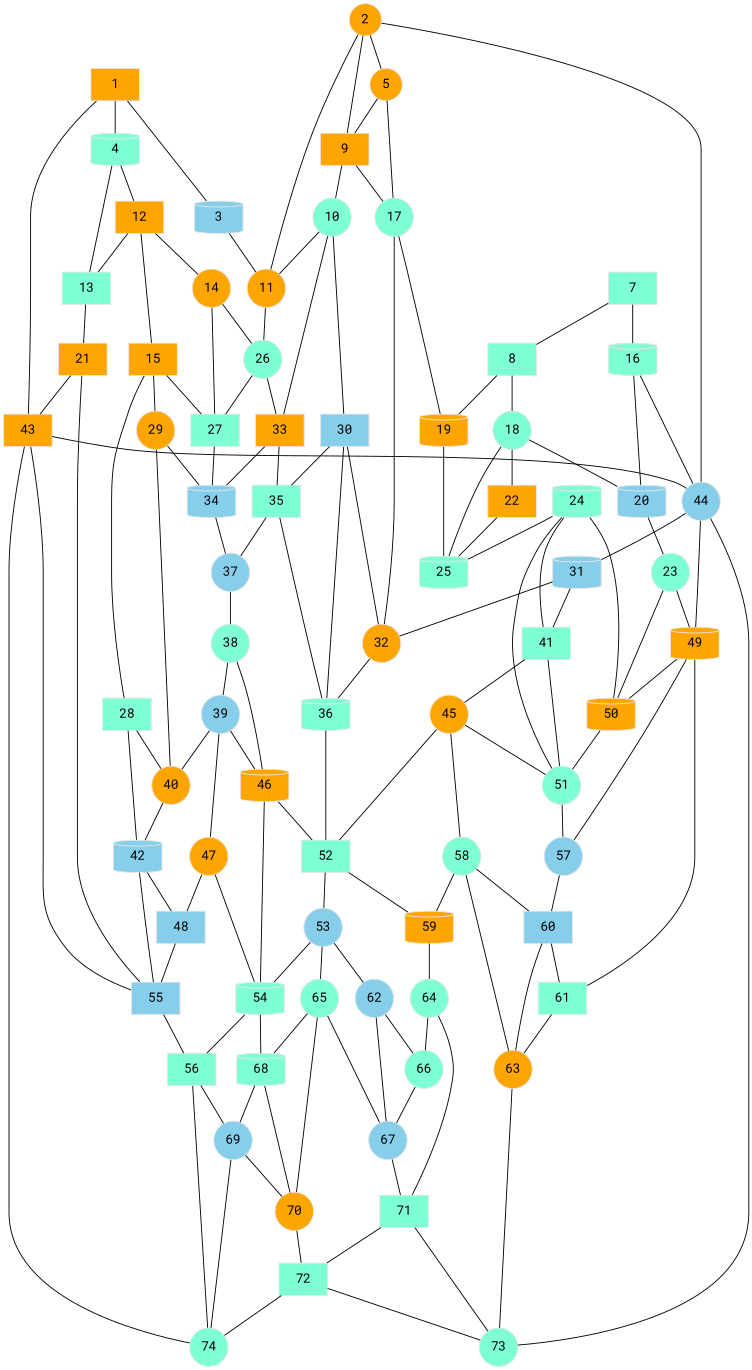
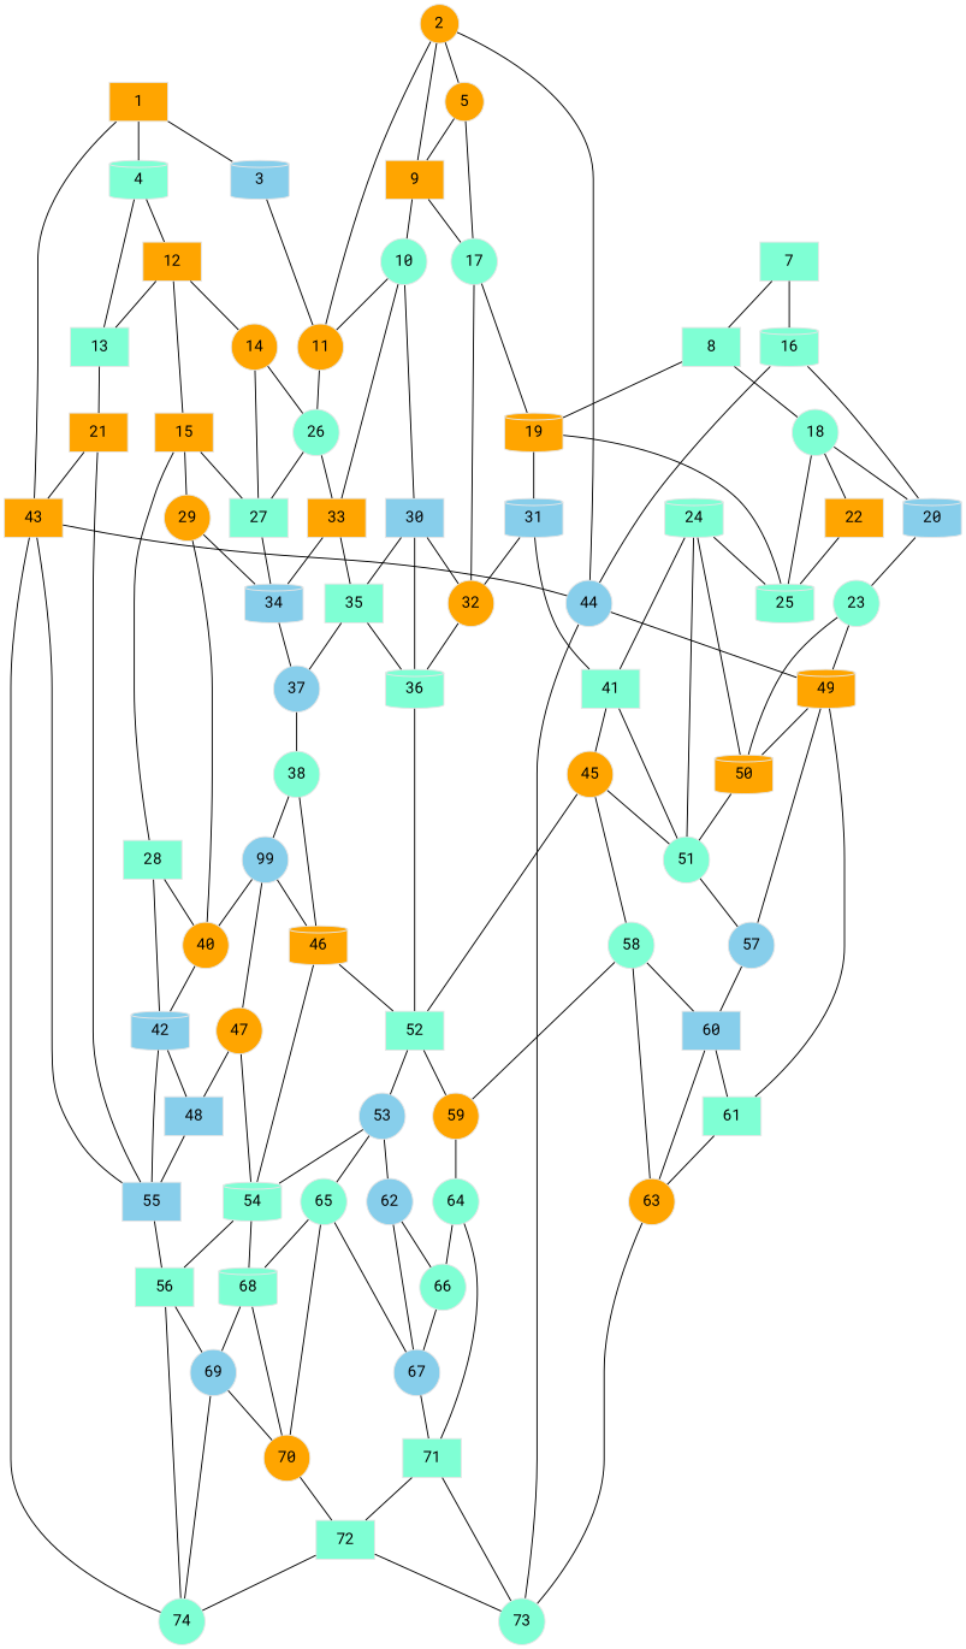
  graph {
    fontname="Roboto Mono"
    node [color=gray90 fillcolor=aquamarine fontname="Roboto Mono" shape=circle style=filled]
    edge [fontname="Roboto Mono" weight=1.0]
    1 [fillcolor=orange shape=box]
    3 [fillcolor=skyblue shape=cylinder]
    4 [shape=cylinder]
    43 [fillcolor=orange shape=box]
    11 [fillcolor=orange]
    12 [fillcolor=orange shape=box]
    13 [shape=box]
    44 [fillcolor=skyblue]
    55 [fillcolor=skyblue shape=box]
    74
    2 [fillcolor=orange]
    5 [fillcolor=orange]
    9 [fillcolor=orange shape=box]
    17
    10
    26
    49 [fillcolor=orange shape=cylinder]
    73
    14 [fillcolor=orange]
    27 [shape=box]
    15 [fillcolor=orange shape=box]
    21 [fillcolor=orange shape=box]
    19 [fillcolor=orange shape=cylinder]
    32 [fillcolor=orange]
    7 [shape=box]
    8 [shape=box]
    16 [shape=cylinder]
    18
    20 [fillcolor=skyblue shape=cylinder]
    22 [fillcolor=orange shape=box]
    25 [shape=cylinder]
    31 [fillcolor=skyblue shape=cylinder]
    30 [fillcolor=skyblue shape=box]
    33 [fillcolor=orange shape=box]
    35 [shape=box]
    36 [shape=cylinder]
    34 [fillcolor=skyblue shape=cylinder]
    28 [shape=box]
    29 [fillcolor=orange]
    40 [fillcolor=orange]
    42 [fillcolor=skyblue shape=cylinder]
    23
    41 [shape=box]
    50 [fillcolor=orange shape=cylinder]
    56 [shape=box]
    57 [fillcolor=skyblue]
    61 [shape=box]
    51
    24 [shape=cylinder]
    45 [fillcolor=orange]
    37 [fillcolor=skyblue]
    48 [fillcolor=skyblue shape=box]
    52 [shape=box]
    38
    53 [fillcolor=skyblue]
-   59 [fillcolor=orange shape=cylinder]
-   39 [fillcolor=skyblue]
+   59 [fillcolor=orange]
+   39 [fillcolor=skyblue label=99]
    46 [fillcolor=orange shape=cylinder]
    47 [fillcolor=orange]
    54 [shape=cylinder]
    58
    60 [fillcolor=skyblue shape=box]
    63 [fillcolor=orange]
    68 [shape=cylinder]
    62 [fillcolor=skyblue]
    65
    64
    66
    67 [fillcolor=skyblue]
    70 [fillcolor=orange]
    69 [fillcolor=skyblue]
    71 [shape=box]
    72 [shape=box]
    1 -- 3
    1 -- 4
    1 -- 43
    3 -- 11
    4 -- 12
    4 -- 13
    43 -- 44 [weight=2.0]
    43 -- 55
    43 -- 74
    11 -- 26
    12 -- 13
    12 -- 14
    12 -- 15
    13 -- 21 [weight=2.0]
    44 -- 49
    44 -- 73
    55 -- 56
    2 -- 11
    2 -- 44
    2 -- 5
    2 -- 9
    5 -- 9
    5 -- 17
    9 -- 17
    9 -- 10
    17 -- 19
    17 -- 32
    10 -- 11
    10 -- 30
    10 -- 33
    26 -- 27
    26 -- 33
    49 -- 50
    49 -- 57 [weight=2.0]
    49 -- 61
    14 -- 26
    14 -- 27
    27 -- 34
    15 -- 27
    15 -- 28
    15 -- 29
    21 -- 43
    21 -- 55
    19 -- 25
-   44 -- 31
+   19 -- 31
    32 -- 36
    7 -- 8
    7 -- 16 [weight=2.0]
    8 -- 19
    8 -- 18
    16 -- 44
    16 -- 20
    18 -- 20
    18 -- 22
    18 -- 25
    20 -- 23
    22 -- 25
    31 -- 32
    31 -- 41
    30 -- 32
    30 -- 35
    30 -- 36
    33 -- 35
    33 -- 34
    35 -- 36
    35 -- 37
    36 -- 52
    34 -- 37
    28 -- 40
    28 -- 42
    29 -- 34
    29 -- 40
    40 -- 42
    42 -- 55
    42 -- 48
    23 -- 49
    23 -- 50
    41 -- 51
    41 -- 45
    50 -- 51 [weight=2.0]
    56 -- 74
    56 -- 69
    57 -- 60
    61 -- 63
    51 -- 57
    24 -- 25
    24 -- 41
    24 -- 50
    24 -- 51
    45 -- 51
    45 -- 52
    45 -- 58
    37 -- 38 [weight=2.0]
    48 -- 55 [weight=2.0]
    52 -- 53
    52 -- 59
    38 -- 39
    38 -- 46
    53 -- 54
    53 -- 62
    53 -- 65
    59 -- 64
    39 -- 40
    39 -- 46
    39 -- 47
    46 -- 52
    46 -- 54
    47 -- 48 [weight=2.0]
    47 -- 54
    54 -- 56
    54 -- 68
    58 -- 59
    58 -- 60
    58 -- 63
    60 -- 61
    60 -- 63
    63 -- 73
    68 -- 70
    68 -- 69
    62 -- 66
    62 -- 67
    65 -- 68
    65 -- 67
    65 -- 70
    64 -- 66 [weight=2.0]
    64 -- 71
    66 -- 67
    67 -- 71
    70 -- 72
    69 -- 74
    69 -- 70
    71 -- 73
    71 -- 72
    72 -- 74
    72 -- 73
  }
